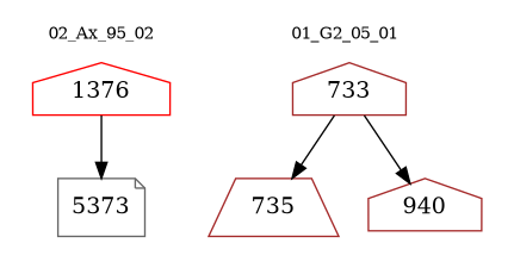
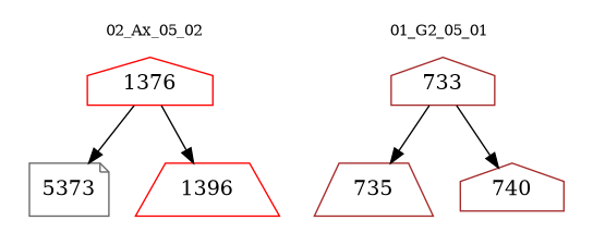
  digraph {
    fontname="DejaVu Serif"
    node [color=brown fontname="DejaVu Serif" shape=house]
    edge [color=black fontname="DejaVu Serif"]
    n1 [color=red label=1376]
    n2 [color=gray40 label=5373 shape=note]
+   n3 [color=red label=1396 shape=trapezium]
    n4 [label=733]
    n5 [label=735 shape=trapezium]
-   n6 [label=940]
+   n6 [label=740]
    subgraph cluster_1 {
      color=white
      fontsize=10
-     label="02_Ax_95_02"
+     label="02_Ax_05_02"
      n1
      n2
+     n3
    }
    subgraph cluster_2 {
      color=white
      fontsize=10
      label="01_G2_05_01"
      n4
      n5
      n6
    }
    n1 -> n2
+   n1 -> n3
    n4 -> n5
    n4 -> n6
  }
